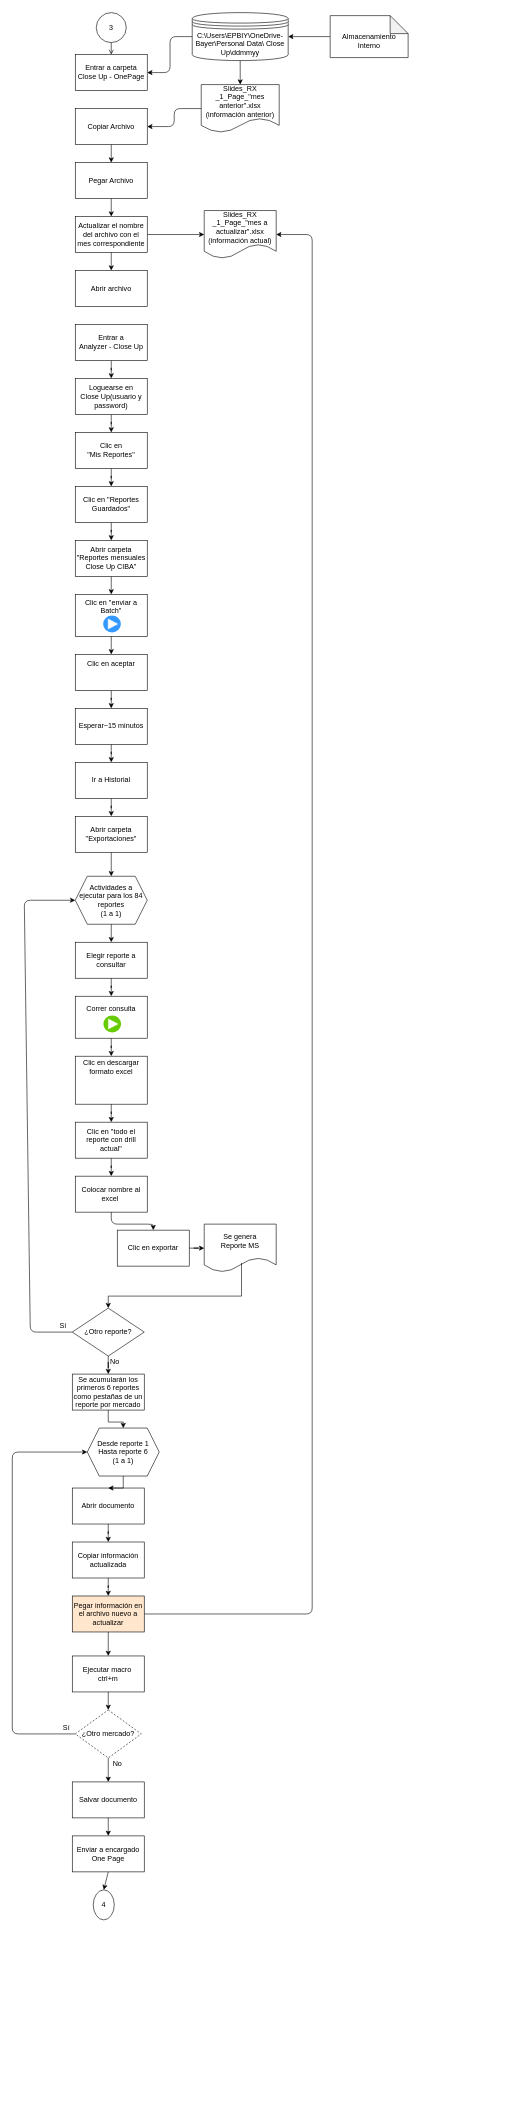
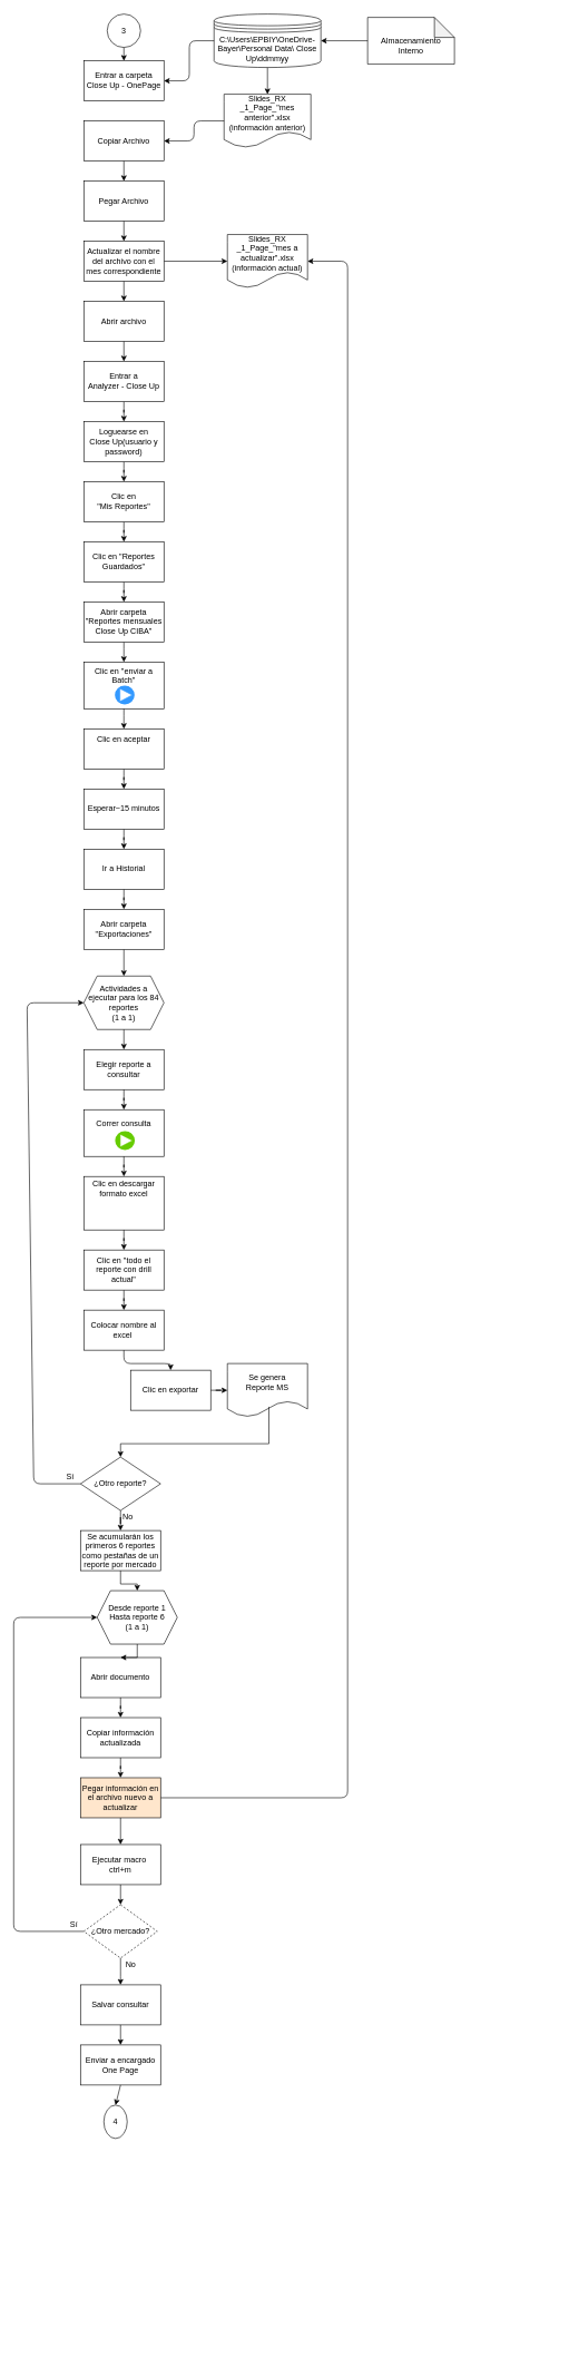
  <mxCell id="0" />
  <mxCell id="1" parent="0" />
  <mxCell id="2" value="" style="group;" vertex="1" connectable="0" parent="1"><mxGeometry x="125" y="990" width="120" height="70" as="geometry" /></mxCell>
  <mxCell id="3" value="Clic en &quot;enviar a Batch&quot;&lt;br&gt;&lt;br&gt;&lt;br&gt;" style="whiteSpace=wrap;html=1;" vertex="1" parent="2"><mxGeometry width="120" height="70" as="geometry" /></mxCell>
  <mxCell id="4" value="" style="shape=mxgraph.bpmn.shape;html=1;verticalLabelPosition=bottom;labelBackgroundColor=#ffffff;verticalAlign=top;align=center;perimeter=ellipsePerimeter;outlineConnect=0;outline=end;symbol=signal;rotation=90;strokeColor=#FFFFFF;fillColor=#3399FF;" vertex="1" parent="2"><mxGeometry x="45.63" y="33.13" width="31.25" height="32.5" as="geometry" /></mxCell>
  <mxCell id="5" value="3&lt;br&gt;" style="ellipse;whiteSpace=wrap;html=1;aspect=fixed;" parent="1" vertex="1"><mxGeometry x="160" y="20" width="50" height="50" as="geometry" /></mxCell>
  <mxCell id="6" value="Entrar a carpeta Close Up - OnePage" style="whiteSpace=wrap;html=1;" parent="1" vertex="1"><mxGeometry x="125" y="90" width="120" height="60" as="geometry" /></mxCell>
  <mxCell id="7" value="Copiar Archivo" style="whiteSpace=wrap;html=1;" parent="1" vertex="1"><mxGeometry x="125" y="180" width="120" height="60" as="geometry" /></mxCell>
  <mxCell id="8" value="C:\Users\EPBIY\OneDrive-Bayer\Personal Data\ Close Up\ddmmyy" style="shape=datastore;whiteSpace=wrap;html=1;" parent="1" vertex="1"><mxGeometry x="320" y="20" width="160" height="80" as="geometry" /></mxCell>
  <mxCell id="9" value="&lt;br&gt;Almacenamiento Interno" style="shape=note;whiteSpace=wrap;html=1;backgroundOutline=1;darkOpacity=0.05;" parent="1" vertex="1"><mxGeometry x="550" y="25" width="130" height="70" as="geometry" /></mxCell>
  <mxCell id="10" value="Slides_RX _1_Page_&quot;mes anterior&quot;.xlsx (información anterior)" style="shape=document;whiteSpace=wrap;html=1;boundedLbl=1;" parent="1" vertex="1"><mxGeometry x="335" y="140" width="130" height="80" as="geometry" /></mxCell>
- <mxCell id="11" value="" style="endArrow=open;html=1;exitX=0.5;exitY=1;exitDx=0;exitDy=0;entryX=0.5;entryY=0;entryDx=0;entryDy=0;" parent="1" source="5" target="6" edge="1"><mxGeometry width="50" height="50" relative="1" as="geometry"><mxPoint x="340" y="230" as="sourcePoint" /><mxPoint x="390" y="180" as="targetPoint" /></mxGeometry></mxCell>
+ <mxCell id="11" value="" style="endArrow=classic;html=1;exitX=0.5;exitY=1;exitDx=0;exitDy=0;entryX=0.5;entryY=0;entryDx=0;entryDy=0;" parent="1" source="5" target="6" edge="1"><mxGeometry width="50" height="50" relative="1" as="geometry"><mxPoint x="340" y="230" as="sourcePoint" /><mxPoint x="390" y="180" as="targetPoint" /></mxGeometry></mxCell>
  <mxCell id="12" value="" style="endArrow=classic;html=1;exitX=0.5;exitY=1;exitDx=0;exitDy=0;entryX=0.5;entryY=0;entryDx=0;entryDy=0;" parent="1" source="8" target="10" edge="1"><mxGeometry width="50" height="50" relative="1" as="geometry"><mxPoint x="340" y="230" as="sourcePoint" /><mxPoint x="390" y="180" as="targetPoint" /></mxGeometry></mxCell>
  <mxCell id="13" value="" style="edgeStyle=elbowEdgeStyle;elbow=horizontal;endArrow=classic;html=1;exitX=0;exitY=0.5;exitDx=0;exitDy=0;entryX=1;entryY=0.5;entryDx=0;entryDy=0;" parent="1" source="8" target="6" edge="1"><mxGeometry width="50" height="50" relative="1" as="geometry"><mxPoint x="340" y="230" as="sourcePoint" /><mxPoint x="390" y="180" as="targetPoint" /></mxGeometry></mxCell>
  <mxCell id="14" value="" style="endArrow=classic;html=1;exitX=0;exitY=0.5;exitDx=0;exitDy=0;exitPerimeter=0;" parent="1" source="9" target="8" edge="1"><mxGeometry width="50" height="50" relative="1" as="geometry"><mxPoint x="340" y="230" as="sourcePoint" /><mxPoint x="390" y="180" as="targetPoint" /></mxGeometry></mxCell>
  <mxCell id="15" value="" style="edgeStyle=elbowEdgeStyle;elbow=horizontal;endArrow=classic;html=1;exitX=0;exitY=0.5;exitDx=0;exitDy=0;entryX=1;entryY=0.5;entryDx=0;entryDy=0;" parent="1" source="10" target="7" edge="1"><mxGeometry width="50" height="50" relative="1" as="geometry"><mxPoint x="330" y="70" as="sourcePoint" /><mxPoint x="255" y="130" as="targetPoint" /></mxGeometry></mxCell>
  <mxCell id="16" value="Pegar Archivo" style="whiteSpace=wrap;html=1;" parent="1" vertex="1"><mxGeometry x="125" y="270" width="120" height="60" as="geometry" /></mxCell>
  <mxCell id="17" value="" style="edgeStyle=orthogonalEdgeStyle;orthogonalLoop=1;jettySize=auto;html=1;" parent="1" source="18" target="19" edge="1"><mxGeometry relative="1" as="geometry" /></mxCell>
  <mxCell id="18" value="Actualizar el nombre del archivo con el mes correspondiente" style="whiteSpace=wrap;html=1;" parent="1" vertex="1"><mxGeometry x="125" y="360" width="120" height="60" as="geometry" /></mxCell>
  <mxCell id="19" value="Slides_RX _1_Page_&quot;mes a actualizar&quot;.xlsx (información actual)" style="shape=document;whiteSpace=wrap;html=1;boundedLbl=1;" parent="1" vertex="1"><mxGeometry x="340" y="350" width="120" height="80" as="geometry" /></mxCell>
  <mxCell id="20" value="Abrir archivo" style="whiteSpace=wrap;html=1;" parent="1" vertex="1"><mxGeometry x="125" y="450" width="120" height="60" as="geometry" /></mxCell>
  <mxCell id="21" value="" style="edgeStyle=orthogonalEdgeStyle;orthogonalLoop=1;jettySize=auto;html=1;" parent="1" source="22" target="24" edge="1"><mxGeometry relative="1" as="geometry" /></mxCell>
  <mxCell id="22" value="Entrar a &lt;br&gt;Analyzer - Close Up" style="whiteSpace=wrap;html=1;" parent="1" vertex="1"><mxGeometry x="125" y="540" width="120" height="60" as="geometry" /></mxCell>
  <mxCell id="23" value="" style="edgeStyle=orthogonalEdgeStyle;orthogonalLoop=1;jettySize=auto;html=1;" edge="1" parent="1" source="24" target="30"><mxGeometry relative="1" as="geometry" /></mxCell>
  <mxCell id="24" value="Loguearse en &lt;br&gt;Close Up(usuario y password)" style="whiteSpace=wrap;html=1;" parent="1" vertex="1"><mxGeometry x="125" y="630" width="120" height="60" as="geometry" /></mxCell>
  <mxCell id="25" value="" style="endArrow=classic;html=1;exitX=0.5;exitY=1;exitDx=0;exitDy=0;entryX=0.5;entryY=0;entryDx=0;entryDy=0;" parent="1" source="7" target="16" edge="1"><mxGeometry width="50" height="50" relative="1" as="geometry"><mxPoint x="340" y="390" as="sourcePoint" /><mxPoint x="390" y="340" as="targetPoint" /></mxGeometry></mxCell>
  <mxCell id="26" value="" style="endArrow=classic;html=1;exitX=0.5;exitY=1;exitDx=0;exitDy=0;" parent="1" source="16" target="18" edge="1"><mxGeometry width="50" height="50" relative="1" as="geometry"><mxPoint x="340" y="390" as="sourcePoint" /><mxPoint x="390" y="340" as="targetPoint" /></mxGeometry></mxCell>
  <mxCell id="27" value="" style="endArrow=classic;html=1;exitX=0.5;exitY=1;exitDx=0;exitDy=0;entryX=0.5;entryY=0;entryDx=0;entryDy=0;" parent="1" source="18" target="20" edge="1"><mxGeometry width="50" height="50" relative="1" as="geometry"><mxPoint x="340" y="390" as="sourcePoint" /><mxPoint x="390" y="340" as="targetPoint" /></mxGeometry></mxCell>
+ <mxCell id="28" value="" style="endArrow=classic;html=1;exitX=0.5;exitY=1;exitDx=0;exitDy=0;entryX=0.5;entryY=0;entryDx=0;entryDy=0;" parent="1" source="20" target="22" edge="1"><mxGeometry width="50" height="50" relative="1" as="geometry"><mxPoint x="340" y="390" as="sourcePoint" /><mxPoint x="390" y="340" as="targetPoint" /></mxGeometry></mxCell>
  <mxCell id="29" value="" style="edgeStyle=orthogonalEdgeStyle;orthogonalLoop=1;jettySize=auto;html=1;" edge="1" parent="1" source="30" target="32"><mxGeometry relative="1" as="geometry" /></mxCell>
  <mxCell id="30" value="Clic en &lt;br&gt;&quot;Mis Reportes&quot;" style="whiteSpace=wrap;html=1;" vertex="1" parent="1"><mxGeometry x="125" y="720" width="120" height="60" as="geometry" /></mxCell>
  <mxCell id="31" value="" style="edgeStyle=orthogonalEdgeStyle;orthogonalLoop=1;jettySize=auto;html=1;" edge="1" parent="1" source="32" target="34"><mxGeometry relative="1" as="geometry" /></mxCell>
  <mxCell id="32" value="Clic en &quot;Reportes Guardados&quot;" style="whiteSpace=wrap;html=1;" vertex="1" parent="1"><mxGeometry x="125" y="810" width="120" height="60" as="geometry" /></mxCell>
  <mxCell id="33" value="" style="edgeStyle=orthogonalEdgeStyle;orthogonalLoop=1;jettySize=auto;html=1;" edge="1" parent="1" source="34"><mxGeometry relative="1" as="geometry"><mxPoint x="185" y="990" as="targetPoint" /></mxGeometry></mxCell>
  <mxCell id="34" value="Abrir carpeta &quot;Reportes mensuales Close Up CIBA&quot;" style="whiteSpace=wrap;html=1;" vertex="1" parent="1"><mxGeometry x="125" y="900" width="120" height="60" as="geometry" /></mxCell>
  <mxCell id="35" value="" style="edgeStyle=orthogonalEdgeStyle;orthogonalLoop=1;jettySize=auto;html=1;" edge="1" parent="1" source="36" target="40"><mxGeometry relative="1" as="geometry" /></mxCell>
  <mxCell id="36" value="Clic en aceptar&lt;br&gt;&lt;br&gt;&lt;br&gt;" style="whiteSpace=wrap;html=1;" vertex="1" parent="1"><mxGeometry x="125" y="1090" width="120" height="60" as="geometry" /></mxCell>
  <mxCell id="37" value="" style="shape=image;html=1;verticalAlign=top;verticalLabelPosition=bottom;labelBackgroundColor=#ffffff;imageAspect=0;aspect=fixed;image=https://cdn3.iconfinder.com/data/icons/musthave/128/Check.png;strokeColor=#FFFFFF;fillColor=#3399FF;" vertex="1" parent="1"><mxGeometry x="171" y="1122" width="28" height="28" as="geometry" /></mxCell>
  <mxCell id="38" value="" style="edgeStyle=orthogonalEdgeStyle;orthogonalLoop=1;jettySize=auto;html=1;" edge="1" parent="1" source="3"><mxGeometry relative="1" as="geometry"><mxPoint x="185" y="1090" as="targetPoint" /></mxGeometry></mxCell>
  <mxCell id="39" value="" style="edgeStyle=orthogonalEdgeStyle;orthogonalLoop=1;jettySize=auto;html=1;" edge="1" parent="1" source="40" target="42"><mxGeometry relative="1" as="geometry" /></mxCell>
  <mxCell id="40" value="Esperar~15 minutos" style="whiteSpace=wrap;html=1;" vertex="1" parent="1"><mxGeometry x="125" y="1180" width="120" height="60" as="geometry" /></mxCell>
  <mxCell id="41" value="" style="edgeStyle=orthogonalEdgeStyle;orthogonalLoop=1;jettySize=auto;html=1;" edge="1" parent="1" source="42" target="44"><mxGeometry relative="1" as="geometry" /></mxCell>
  <mxCell id="42" value="Ir a Historial" style="whiteSpace=wrap;html=1;" vertex="1" parent="1"><mxGeometry x="125" y="1270" width="120" height="60" as="geometry" /></mxCell>
  <mxCell id="43" value="" style="edgeStyle=orthogonalEdgeStyle;rounded=0;orthogonalLoop=1;jettySize=auto;html=1;" edge="1" parent="1" source="44" target="64"><mxGeometry relative="1" as="geometry" /></mxCell>
  <mxCell id="44" value="Abrir carpeta &quot;Exportaciones&quot;" style="whiteSpace=wrap;html=1;" vertex="1" parent="1"><mxGeometry x="125" y="1360" width="120" height="60" as="geometry" /></mxCell>
  <mxCell id="45" value="" style="edgeStyle=orthogonalEdgeStyle;orthogonalLoop=1;jettySize=auto;html=1;" edge="1" parent="1" source="62" target="49"><mxGeometry relative="1" as="geometry" /></mxCell>
  <mxCell id="46" value="" style="endArrow=classic;html=1;entryX=1;entryY=0.5;entryDx=0;entryDy=0;exitX=1;exitY=0.5;exitDx=0;exitDy=0;" edge="1" parent="1" source="71" target="19"><mxGeometry width="50" height="50" relative="1" as="geometry"><mxPoint x="420" y="2430" as="sourcePoint" /><mxPoint x="600" y="390" as="targetPoint" /><Array as="points"><mxPoint x="520" y="2690" /><mxPoint x="520" y="390" /></Array></mxGeometry></mxCell>
  <mxCell id="47" value="" style="endArrow=classic;html=1;entryX=0;entryY=0.5;entryDx=0;entryDy=0;exitX=0;exitY=0.5;exitDx=0;exitDy=0;" edge="1" parent="1" source="90" target="64"><mxGeometry width="50" height="50" relative="1" as="geometry"><mxPoint x="-10" y="2600" as="sourcePoint" /><mxPoint x="90" y="1468.519" as="targetPoint" /><Array as="points"><mxPoint x="50" y="2220" /><mxPoint x="40" y="1500" /></Array></mxGeometry></mxCell>
  <mxCell id="48" value="" style="group" vertex="1" connectable="0" parent="1"><mxGeometry x="125" y="1960" width="335" height="160" as="geometry" /></mxCell>
  <mxCell id="49" value="Colocar nombre al excel&amp;nbsp;" style="whiteSpace=wrap;html=1;" vertex="1" parent="48"><mxGeometry width="120" height="60" as="geometry" /></mxCell>
  <mxCell id="50" value="Clic en exportar" style="whiteSpace=wrap;html=1;" vertex="1" parent="48"><mxGeometry x="70" y="90" width="120" height="60" as="geometry" /></mxCell>
  <mxCell id="51" value="" style="edgeStyle=orthogonalEdgeStyle;orthogonalLoop=1;jettySize=auto;html=1;" edge="1" parent="48" source="49" target="50"><mxGeometry relative="1" as="geometry" /></mxCell>
  <mxCell id="52" value="Se genera&lt;br&gt;Reporte MS" style="shape=document;whiteSpace=wrap;html=1;boundedLbl=1;" vertex="1" parent="48"><mxGeometry x="215" y="80" width="120" height="80" as="geometry" /></mxCell>
  <mxCell id="53" value="" style="edgeStyle=orthogonalEdgeStyle;orthogonalLoop=1;jettySize=auto;html=1;" edge="1" parent="48" source="50" target="52"><mxGeometry relative="1" as="geometry" /></mxCell>
  <mxCell id="54" value="" style="group" vertex="1" connectable="0" parent="1"><mxGeometry x="125" y="1570" width="120" height="360" as="geometry" /></mxCell>
  <mxCell id="55" value="Elegir reporte a consultar" style="whiteSpace=wrap;html=1;" vertex="1" parent="54"><mxGeometry width="120" height="60" as="geometry" /></mxCell>
  <mxCell id="56" value="Correr consulta&lt;br&gt;&lt;br&gt;&lt;br&gt;" style="whiteSpace=wrap;html=1;" vertex="1" parent="54"><mxGeometry y="90" width="120" height="70" as="geometry" /></mxCell>
  <mxCell id="57" value="" style="edgeStyle=orthogonalEdgeStyle;orthogonalLoop=1;jettySize=auto;html=1;" edge="1" parent="54" source="55" target="56"><mxGeometry relative="1" as="geometry" /></mxCell>
  <mxCell id="58" value="" style="shape=mxgraph.bpmn.shape;html=1;verticalLabelPosition=bottom;labelBackgroundColor=#ffffff;verticalAlign=top;align=center;perimeter=ellipsePerimeter;outlineConnect=0;outline=end;symbol=signal;rotation=90;strokeColor=#FFFFFF;fillColor=#66CC00;" vertex="1" parent="54"><mxGeometry x="46" y="120" width="31.25" height="32.5" as="geometry" /></mxCell>
  <mxCell id="59" value="Clic en descargar formato excel&lt;br&gt;&lt;br&gt;&lt;br&gt;&lt;br&gt;" style="whiteSpace=wrap;html=1;" vertex="1" parent="54"><mxGeometry y="190" width="120" height="80" as="geometry" /></mxCell>
  <mxCell id="60" value="" style="edgeStyle=orthogonalEdgeStyle;orthogonalLoop=1;jettySize=auto;html=1;" edge="1" parent="54" source="56" target="59"><mxGeometry relative="1" as="geometry" /></mxCell>
  <mxCell id="61" value="" style="shape=image;html=1;verticalAlign=top;verticalLabelPosition=bottom;labelBackgroundColor=#ffffff;imageAspect=0;aspect=fixed;image=https://cdn4.iconfinder.com/data/icons/logos-and-brands/512/119_Excel_logo_logos-128.png;strokeColor=#FFFFFF;fillColor=#66CC00;" vertex="1" parent="54"><mxGeometry x="44" y="230" width="30" height="30" as="geometry" /></mxCell>
  <mxCell id="62" value="Clic en &quot;todo el reporte con drill actual&quot;" style="whiteSpace=wrap;html=1;" vertex="1" parent="54"><mxGeometry y="300" width="120" height="60" as="geometry" /></mxCell>
  <mxCell id="63" value="" style="edgeStyle=orthogonalEdgeStyle;orthogonalLoop=1;jettySize=auto;html=1;" edge="1" parent="54" source="59" target="62"><mxGeometry relative="1" as="geometry" /></mxCell>
  <mxCell id="64" value="Actividades a &lt;br&gt;ejecutar para los 84 reportes&lt;br&gt;(1 a 1)" style="shape=hexagon;perimeter=hexagonPerimeter2;whiteSpace=wrap;html=1;fixedSize=1;" vertex="1" parent="1"><mxGeometry x="125" y="1460" width="120" height="80" as="geometry" /></mxCell>
  <mxCell id="65" value="" style="endArrow=classic;html=1;exitX=0.5;exitY=1;exitDx=0;exitDy=0;" edge="1" parent="1" source="64" target="55"><mxGeometry width="50" height="50" relative="1" as="geometry"><mxPoint x="170" y="1490" as="sourcePoint" /><mxPoint x="220" y="1440" as="targetPoint" /></mxGeometry></mxCell>
  <mxCell id="66" value="" style="group" vertex="1" connectable="0" parent="1"><mxGeometry x="80" y="2570" width="400" height="950" as="geometry" /></mxCell>
  <mxCell id="67" value="" style="group" vertex="1" connectable="0" parent="66"><mxGeometry x="40" width="360" height="60" as="geometry" /></mxCell>
  <mxCell id="68" value="Copiar información actualizada" style="whiteSpace=wrap;html=1;" vertex="1" parent="67"><mxGeometry width="120" height="60" as="geometry" /></mxCell>
  <mxCell id="69" value="" style="group" vertex="1" connectable="0" parent="67"><mxGeometry x="590" y="41" width="120" height="60" as="geometry" /></mxCell>
  <mxCell id="70" value="" style="group" vertex="1" connectable="0" parent="66"><mxGeometry y="90" width="270" height="860" as="geometry" /></mxCell>
  <mxCell id="71" value="Pegar información en el archivo nuevo a actualizar" style="whiteSpace=wrap;html=1;fillColor=#ffe6cc;" vertex="1" parent="70"><mxGeometry x="40" width="120" height="60" as="geometry" /></mxCell>
  <mxCell id="72" value="" style="group" vertex="1" connectable="0" parent="70"><mxGeometry y="100" width="160" height="199" as="geometry" /></mxCell>
  <mxCell id="73" value="Ejecutar macro&amp;nbsp;&lt;br&gt;ctrl+m" style="whiteSpace=wrap;html=1;" vertex="1" parent="72"><mxGeometry x="40" width="120" height="60" as="geometry" /></mxCell>
  <mxCell id="74" value="¿Otro mercado?" style="rhombus;whiteSpace=wrap;html=1;dashed=1;" vertex="1" parent="72"><mxGeometry x="45" y="90" width="110" height="80" as="geometry" /></mxCell>
  <mxCell id="75" value="" style="endArrow=classic;html=1;exitX=0.5;exitY=1;exitDx=0;exitDy=0;" edge="1" parent="72" source="73" target="74"><mxGeometry width="50" height="50" relative="1" as="geometry"><mxPoint x="90" y="230" as="sourcePoint" /><mxPoint x="140" y="180" as="targetPoint" /></mxGeometry></mxCell>
  <mxCell id="76" value="Sí" style="text;html=1;align=center;verticalAlign=middle;resizable=0;points=[];autosize=1;" vertex="1" parent="72"><mxGeometry x="15" y="110" width="30" height="20" as="geometry" /></mxCell>
  <mxCell id="77" value="No" style="text;html=1;align=center;verticalAlign=middle;resizable=0;points=[];autosize=1;" vertex="1" parent="72"><mxGeometry x="100" y="170" width="30" height="20" as="geometry" /></mxCell>
  <mxCell id="78" value="" style="endArrow=classic;html=1;entryX=0.5;entryY=0;entryDx=0;entryDy=0;exitX=0.5;exitY=1;exitDx=0;exitDy=0;" edge="1" parent="70" source="74" target="81"><mxGeometry width="50" height="50" relative="1" as="geometry"><mxPoint x="70" y="300" as="sourcePoint" /><mxPoint x="305" y="70" as="targetPoint" /><Array as="points"><mxPoint x="100" y="300" /></Array></mxGeometry></mxCell>
  <mxCell id="79" value="" style="edgeStyle=orthogonalEdgeStyle;orthogonalLoop=1;jettySize=auto;html=1;" edge="1" parent="70" source="71" target="73"><mxGeometry relative="1" as="geometry" /></mxCell>
  <mxCell id="80" value="" style="edgeStyle=orthogonalEdgeStyle;orthogonalLoop=1;jettySize=auto;html=1;" edge="1" parent="70" source="68" target="71"><mxGeometry relative="1" as="geometry" /></mxCell>
- <mxCell id="81" value="Salvar documento" style="whiteSpace=wrap;html=1;" vertex="1" parent="70"><mxGeometry x="40" y="310" width="120" height="60" as="geometry" /></mxCell>
+ <mxCell id="81" value="Salvar consultar" style="whiteSpace=wrap;html=1;" vertex="1" parent="70"><mxGeometry x="40" y="310" width="120" height="60" as="geometry" /></mxCell>
  <mxCell id="82" value="Enviar a encargado One Page" style="whiteSpace=wrap;html=1;" vertex="1" parent="70"><mxGeometry x="40" y="400" width="120" height="60" as="geometry" /></mxCell>
  <mxCell id="83" value="4" style="ellipse;whiteSpace=wrap;html=1;aspect=fixed;" vertex="1" parent="70"><mxGeometry x="75" y="490" width="35" height="50" as="geometry" /></mxCell>
  <mxCell id="84" value="" style="endArrow=classic;html=1;exitX=0.5;exitY=1;exitDx=0;exitDy=0;entryX=0.5;entryY=0;entryDx=0;entryDy=0;" edge="1" parent="70" source="81" target="82"><mxGeometry width="50" height="50" relative="1" as="geometry"><mxPoint x="70" y="520" as="sourcePoint" /><mxPoint x="120" y="470" as="targetPoint" /></mxGeometry></mxCell>
  <mxCell id="85" value="" style="endArrow=classic;html=1;exitX=0.5;exitY=1;exitDx=0;exitDy=0;entryX=0.5;entryY=0;entryDx=0;entryDy=0;" edge="1" parent="70" source="82" target="83"><mxGeometry width="50" height="50" relative="1" as="geometry"><mxPoint x="70" y="520" as="sourcePoint" /><mxPoint x="120" y="470" as="targetPoint" /></mxGeometry></mxCell>
  <mxCell id="86" value="Abrir documento" style="whiteSpace=wrap;html=1;" vertex="1" parent="1"><mxGeometry x="120" y="2480" width="120" height="60" as="geometry" /></mxCell>
  <mxCell id="87" value="" style="edgeStyle=orthogonalEdgeStyle;orthogonalLoop=1;jettySize=auto;html=1;" edge="1" parent="1" source="86" target="68"><mxGeometry relative="1" as="geometry" /></mxCell>
  <mxCell id="88" value="" style="edgeStyle=orthogonalEdgeStyle;rounded=0;orthogonalLoop=1;jettySize=auto;html=1;exitX=0.518;exitY=0.809;exitDx=0;exitDy=0;exitPerimeter=0;entryX=0.5;entryY=0;entryDx=0;entryDy=0;" edge="1" parent="1" source="52" target="90"><mxGeometry relative="1" as="geometry"><mxPoint x="130" y="2140" as="targetPoint" /><Array as="points"><mxPoint x="402" y="2160" /><mxPoint x="180" y="2160" /></Array></mxGeometry></mxCell>
  <mxCell id="89" value="" style="edgeStyle=orthogonalEdgeStyle;rounded=0;orthogonalLoop=1;jettySize=auto;html=1;entryX=0.5;entryY=0;entryDx=0;entryDy=0;" edge="1" parent="1" source="90" target="94"><mxGeometry relative="1" as="geometry"><mxPoint x="160" y="2340" as="targetPoint" /></mxGeometry></mxCell>
  <mxCell id="90" value="¿Otro reporte?" style="rhombus;whiteSpace=wrap;html=1;" vertex="1" parent="1"><mxGeometry x="120" y="2180" width="120" height="80" as="geometry" /></mxCell>
  <mxCell id="91" value="Sí" style="text;html=1;strokeColor=none;fillColor=none;align=center;verticalAlign=middle;whiteSpace=wrap;" vertex="1" parent="1"><mxGeometry x="85" y="2200" width="40" height="20" as="geometry" /></mxCell>
  <mxCell id="92" value="No" style="text;html=1;strokeColor=none;fillColor=none;align=center;verticalAlign=middle;whiteSpace=wrap;" vertex="1" parent="1"><mxGeometry x="171" y="2260" width="40" height="20" as="geometry" /></mxCell>
  <mxCell id="93" value="" style="edgeStyle=orthogonalEdgeStyle;rounded=0;orthogonalLoop=1;jettySize=auto;html=1;" edge="1" parent="1" source="94" target="96"><mxGeometry relative="1" as="geometry" /></mxCell>
  <mxCell id="94" value="Se acumularán los primeros 6 reportes como pestañas de un reporte por mercado" style="rounded=0;whiteSpace=wrap;html=1;" vertex="1" parent="1"><mxGeometry x="120" y="2290" width="120" height="60" as="geometry" /></mxCell>
  <mxCell id="95" value="" style="edgeStyle=orthogonalEdgeStyle;rounded=0;orthogonalLoop=1;jettySize=auto;html=1;" edge="1" parent="1" source="96" target="86"><mxGeometry relative="1" as="geometry" /></mxCell>
  <mxCell id="96" value="Desde reporte 1&lt;br&gt;Hasta reporte 6&lt;br&gt;(1 a 1)" style="shape=hexagon;perimeter=hexagonPerimeter2;whiteSpace=wrap;html=1;fixedSize=1;" vertex="1" parent="1"><mxGeometry x="145" y="2380" width="120" height="80" as="geometry" /></mxCell>
  <mxCell id="97" value="" style="endArrow=classic;html=1;exitX=0;exitY=0.5;exitDx=0;exitDy=0;entryX=0;entryY=0.5;entryDx=0;entryDy=0;" edge="1" parent="1" source="74" target="96"><mxGeometry width="50" height="50" relative="1" as="geometry"><mxPoint x="170" y="3090" as="sourcePoint" /><mxPoint x="220" y="3040" as="targetPoint" /><Array as="points"><mxPoint x="20" y="2890" /><mxPoint x="20" y="2420" /></Array></mxGeometry></mxCell>
